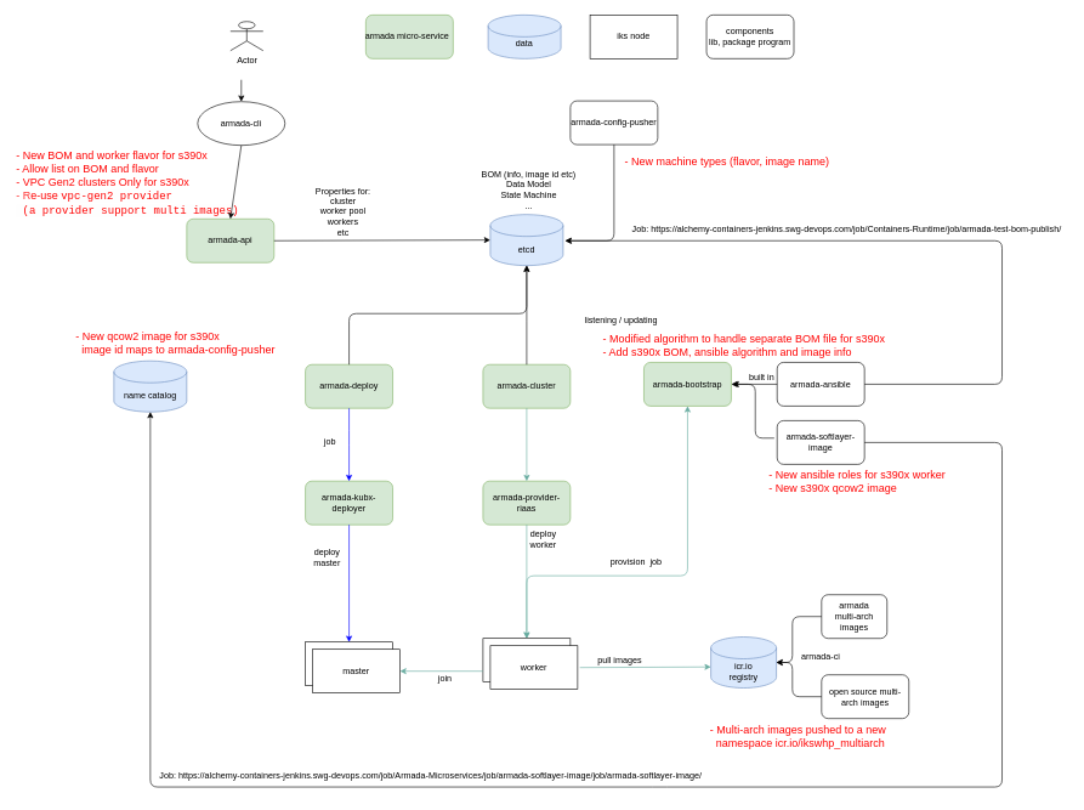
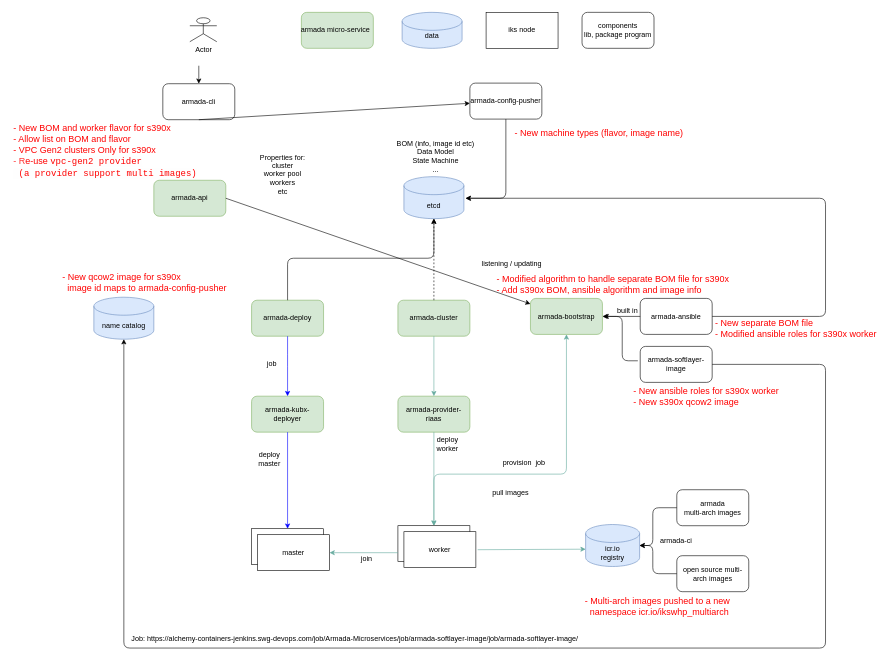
  <mxCell id="0" />
  <mxCell id="1" parent="0" />
  <mxCell id="2" value="Actor" style="shape=umlActor;verticalLabelPosition=bottom;verticalAlign=top;html=1;outlineConnect=0;" parent="1" vertex="1"><mxGeometry x="316" y="29" width="45" height="40" as="geometry" /></mxCell>
  <mxCell id="3" value="armada-api" style="rounded=1;whiteSpace=wrap;html=1;fillColor=#d5e8d4;strokeColor=#82b366;" parent="1" vertex="1"><mxGeometry x="256" y="300" width="120" height="60" as="geometry" /></mxCell>
- <mxCell id="4" value="" style="endArrow=classic;html=1;exitX=1;exitY=0.5;exitDx=0;exitDy=0;entryX=0;entryY=0.5;entryDx=0;entryDy=0;entryPerimeter=0;" parent="1" source="3" target="66" edge="1"><mxGeometry width="50" height="50" relative="1" as="geometry"><mxPoint x="636" y="490" as="sourcePoint" /><mxPoint x="546" y="330" as="targetPoint" /></mxGeometry></mxCell>
+ <mxCell id="4" value="" style="endArrow=classic;html=1;exitX=1;exitY=0.5;exitDx=0;exitDy=0;" parent="1" source="3" target="14" edge="1"><mxGeometry width="50" height="50" relative="1" as="geometry"><mxPoint x="636" y="490" as="sourcePoint" /><mxPoint x="546" y="330" as="targetPoint" /></mxGeometry></mxCell>
  <mxCell id="5" value="armada-deploy" style="rounded=1;whiteSpace=wrap;html=1;fillColor=#d5e8d4;strokeColor=#82b366;" parent="1" vertex="1"><mxGeometry x="419" y="500" width="120" height="60" as="geometry" /></mxCell>
  <mxCell id="6" value="" style="endArrow=classic;html=1;entryX=0.5;entryY=1;entryDx=0;entryDy=0;entryPerimeter=0;exitX=0.5;exitY=0;exitDx=0;exitDy=0;" parent="1" source="5" target="66" edge="1"><mxGeometry width="50" height="50" relative="1" as="geometry"><mxPoint x="636" y="490" as="sourcePoint" /><mxPoint x="686" y="440" as="targetPoint" /><Array as="points"><mxPoint x="479" y="430" /><mxPoint x="723" y="430" /></Array></mxGeometry></mxCell>
  <mxCell id="7" value="deploy&lt;br&gt;master" style="text;html=1;strokeColor=none;fillColor=none;align=center;verticalAlign=middle;whiteSpace=wrap;rounded=0;" parent="1" vertex="1"><mxGeometry x="429" y="755" width="40" height="20" as="geometry" /></mxCell>
  <mxCell id="8" value="armada-cluster" style="rounded=1;whiteSpace=wrap;html=1;fillColor=#d5e8d4;strokeColor=#82b366;" parent="1" vertex="1"><mxGeometry x="663" y="500" width="120" height="60" as="geometry" /></mxCell>
- <mxCell id="9" value="" style="endArrow=classic;html=1;exitX=0.5;exitY=0;exitDx=0;exitDy=0;entryX=0.5;entryY=1;entryDx=0;entryDy=0;entryPerimeter=0;" parent="1" source="8" target="66" edge="1"><mxGeometry width="50" height="50" relative="1" as="geometry"><mxPoint x="636" y="480" as="sourcePoint" /><mxPoint x="596" y="360" as="targetPoint" /><Array as="points"><mxPoint x="723" y="430" /></Array></mxGeometry></mxCell>
+ <mxCell id="9" value="" style="endArrow=classic;html=1;exitX=0.5;exitY=0;exitDx=0;exitDy=0;entryX=0.5;entryY=1;entryDx=0;entryDy=0;entryPerimeter=0;dashed=1;" parent="1" source="8" target="66" edge="1"><mxGeometry width="50" height="50" relative="1" as="geometry"><mxPoint x="636" y="480" as="sourcePoint" /><mxPoint x="596" y="360" as="targetPoint" /><Array as="points"><mxPoint x="723" y="430" /></Array></mxGeometry></mxCell>
  <mxCell id="10" value="Properties for:&lt;br&gt;cluster&lt;br&gt;worker pool&lt;br&gt;workers&lt;br&gt;etc" style="text;html=1;strokeColor=none;fillColor=none;align=center;verticalAlign=middle;whiteSpace=wrap;rounded=0;" parent="1" vertex="1"><mxGeometry x="426" y="280" width="90" height="20" as="geometry" /></mxCell>
  <mxCell id="11" value="armada-kubx-deployer" style="rounded=1;whiteSpace=wrap;html=1;fillColor=#d5e8d4;strokeColor=#82b366;" parent="1" vertex="1"><mxGeometry x="419" y="660" width="120" height="60" as="geometry" /></mxCell>
  <mxCell id="12" value="worker" style="rounded=0;whiteSpace=wrap;html=1;" parent="1" vertex="1"><mxGeometry x="663" y="876" width="120" height="60" as="geometry" /></mxCell>
  <mxCell id="13" value="master" style="rounded=0;whiteSpace=wrap;html=1;" parent="1" vertex="1"><mxGeometry x="419" y="881" width="120" height="60" as="geometry" /></mxCell>
  <mxCell id="14" value="armada-bootstrap" style="rounded=1;whiteSpace=wrap;html=1;fillColor=#d5e8d4;strokeColor=#82b366;" parent="1" vertex="1"><mxGeometry x="884" y="497" width="120" height="60" as="geometry" /></mxCell>
  <mxCell id="15" value="armada-ansible" style="rounded=1;whiteSpace=wrap;html=1;" parent="1" vertex="1"><mxGeometry x="1067" y="497" width="120" height="60" as="geometry" /></mxCell>
  <mxCell id="16" value="armada-softlayer-image" style="rounded=1;whiteSpace=wrap;html=1;" parent="1" vertex="1"><mxGeometry x="1067" y="577" width="120" height="60" as="geometry" /></mxCell>
  <mxCell id="17" value="" style="endArrow=classic;html=1;entryX=0.5;entryY=0;entryDx=0;entryDy=0;" parent="1" target="40" edge="1"><mxGeometry width="50" height="50" relative="1" as="geometry"><mxPoint x="331" y="109" as="sourcePoint" /><mxPoint x="331" y="149" as="targetPoint" /></mxGeometry></mxCell>
  <mxCell id="18" value="listening / updating" style="text;html=1;strokeColor=none;fillColor=none;align=center;verticalAlign=middle;whiteSpace=wrap;rounded=0;" parent="1" vertex="1"><mxGeometry x="788" y="430" width="130" height="20" as="geometry" /></mxCell>
  <mxCell id="19" value="BOM (info, image id etc)&lt;br&gt;Data Model&lt;br&gt;State Machine&lt;br&gt;..." style="text;html=1;strokeColor=none;fillColor=none;align=center;verticalAlign=middle;whiteSpace=wrap;rounded=0;" parent="1" vertex="1"><mxGeometry x="636" y="250" width="180" height="20" as="geometry" /></mxCell>
  <mxCell id="20" value="" style="endArrow=classic;html=1;exitX=0;exitY=0.5;exitDx=0;exitDy=0;" parent="1" source="15" edge="1"><mxGeometry width="50" height="50" relative="1" as="geometry"><mxPoint x="927" y="357" as="sourcePoint" /><mxPoint x="1004" y="527" as="targetPoint" /></mxGeometry></mxCell>
  <mxCell id="21" value="" style="endArrow=classic;html=1;exitX=-0.033;exitY=0.4;exitDx=0;exitDy=0;exitPerimeter=0;" parent="1" source="16" edge="1"><mxGeometry width="50" height="50" relative="1" as="geometry"><mxPoint x="927" y="357" as="sourcePoint" /><mxPoint x="1006" y="527" as="targetPoint" /><Array as="points"><mxPoint x="1037" y="601" /><mxPoint x="1037" y="527" /></Array></mxGeometry></mxCell>
  <mxCell id="22" value="built in" style="text;html=1;strokeColor=none;fillColor=none;align=center;verticalAlign=middle;whiteSpace=wrap;rounded=0;" parent="1" vertex="1"><mxGeometry x="1026" y="508" width="40" height="20" as="geometry" /></mxCell>
  <mxCell id="23" value="worker" style="rounded=0;whiteSpace=wrap;html=1;" parent="1" vertex="1"><mxGeometry x="673" y="886" width="120" height="60" as="geometry" /></mxCell>
  <mxCell id="24" value="master" style="rounded=0;whiteSpace=wrap;html=1;" parent="1" vertex="1"><mxGeometry x="429" y="891" width="120" height="60" as="geometry" /></mxCell>
  <mxCell id="25" value="icr.io&lt;br&gt;registry" style="shape=cylinder3;whiteSpace=wrap;html=1;boundedLbl=1;backgroundOutline=1;size=15;fillColor=#dae8fc;strokeColor=#6c8ebf;" parent="1" vertex="1"><mxGeometry x="976" y="874" width="90" height="70" as="geometry" /></mxCell>
  <mxCell id="26" value="" style="endArrow=classic;html=1;entryX=0;entryY=0.588;entryDx=0;entryDy=0;entryPerimeter=0;strokeColor=#67AB9F;" parent="1" target="25" edge="1"><mxGeometry width="50" height="50" relative="1" as="geometry"><mxPoint x="796" y="916" as="sourcePoint" /><mxPoint x="1028" y="846" as="targetPoint" /></mxGeometry></mxCell>
- <mxCell id="27" value="pull images" style="text;html=1;strokeColor=none;fillColor=none;align=center;verticalAlign=middle;whiteSpace=wrap;rounded=0;" parent="1" vertex="1"><mxGeometry x="816" y="896" width="70" height="20" as="geometry" /></mxCell>
+ <mxCell id="27" value="pull images" style="text;html=1;strokeColor=none;fillColor=none;align=center;verticalAlign=middle;whiteSpace=wrap;rounded=0;" parent="1" vertex="1"><mxGeometry x="816" y="811" width="70" height="20" as="geometry" /></mxCell>
  <mxCell id="28" value="armada-ci" style="text;html=1;strokeColor=none;fillColor=none;align=center;verticalAlign=middle;whiteSpace=wrap;rounded=0;" parent="1" vertex="1"><mxGeometry x="1097" y="891" width="60" height="20" as="geometry" /></mxCell>
- <mxCell id="29" value="armada&lt;br&gt;multi-arch images" style="rounded=1;whiteSpace=wrap;html=1;" parent="1" vertex="1"><mxGeometry x="1128" y="816" width="90" height="60" as="geometry" /></mxCell>
+ <mxCell id="29" value="armada&lt;br&gt;multi-arch images" style="rounded=1;whiteSpace=wrap;html=1;" parent="1" vertex="1"><mxGeometry x="1128" y="816" width="120" height="60" as="geometry" /></mxCell>
  <mxCell id="30" value="open source multi-arch images" style="rounded=1;whiteSpace=wrap;html=1;" parent="1" vertex="1"><mxGeometry x="1128" y="926" width="120" height="60" as="geometry" /></mxCell>
  <mxCell id="31" value="" style="endArrow=classic;html=1;entryX=1;entryY=0.5;entryDx=0;entryDy=0;exitX=0;exitY=0.5;exitDx=0;exitDy=0;entryPerimeter=0;" parent="1" source="29" target="25" edge="1"><mxGeometry width="50" height="50" relative="1" as="geometry"><mxPoint x="778" y="856" as="sourcePoint" /><mxPoint x="828" y="806" as="targetPoint" /><Array as="points"><mxPoint x="1088" y="846" /><mxPoint x="1088" y="909" /></Array></mxGeometry></mxCell>
  <mxCell id="32" value="" style="endArrow=classic;html=1;entryX=1;entryY=0.5;entryDx=0;entryDy=0;entryPerimeter=0;exitX=0;exitY=0.5;exitDx=0;exitDy=0;" parent="1" source="30" target="25" edge="1"><mxGeometry width="50" height="50" relative="1" as="geometry"><mxPoint x="778" y="856" as="sourcePoint" /><mxPoint x="828" y="806" as="targetPoint" /><Array as="points"><mxPoint x="1088" y="956" /><mxPoint x="1088" y="909" /></Array></mxGeometry></mxCell>
  <mxCell id="33" value="name catalog" style="shape=cylinder3;whiteSpace=wrap;html=1;boundedLbl=1;backgroundOutline=1;size=15;fillColor=#dae8fc;strokeColor=#6c8ebf;" parent="1" vertex="1"><mxGeometry x="156" y="495" width="100" height="70" as="geometry" /></mxCell>
  <mxCell id="34" value="&lt;font style=&quot;font-size: 15px&quot; color=&quot;#ff0000&quot;&gt;- Multi-arch images pushed to a new &lt;br&gt;&amp;nbsp; namespace&amp;nbsp;&lt;span class=&quot;pl-s&quot;&gt;icr.io/ikswhp_multiarch&lt;/span&gt;&lt;/font&gt;" style="text;html=1;strokeColor=none;fillColor=none;align=left;verticalAlign=middle;whiteSpace=wrap;rounded=0;" parent="1" vertex="1"><mxGeometry x="973" y="1000" width="360" height="20" as="geometry" /></mxCell>
+ <mxCell id="35" value="&lt;div style=&quot;text-align: left&quot;&gt;&lt;span style=&quot;font-size: 15px ; color: rgb(255 , 0 , 0)&quot;&gt;- New separate BOM file&lt;/span&gt;&lt;/div&gt;&lt;font color=&quot;#ff0000&quot;&gt;&lt;div style=&quot;text-align: left&quot;&gt;&lt;span style=&quot;font-size: 15px&quot;&gt;- Modified ansible roles for s390x worker&lt;/span&gt;&lt;/div&gt;&lt;/font&gt;" style="text;html=1;strokeColor=none;fillColor=none;align=center;verticalAlign=middle;whiteSpace=wrap;rounded=0;" parent="1" vertex="1"><mxGeometry x="1187" y="537" width="280" height="20" as="geometry" /></mxCell>
  <mxCell id="36" value="" style="endArrow=classic;html=1;exitX=1;exitY=0.5;exitDx=0;exitDy=0;" parent="1" source="15" edge="1"><mxGeometry width="50" height="50" relative="1" as="geometry"><mxPoint x="1116" y="420" as="sourcePoint" /><mxPoint x="776" y="330" as="targetPoint" /><Array as="points"><mxPoint x="1376" y="527" /><mxPoint x="1376" y="330" /></Array></mxGeometry></mxCell>
  <mxCell id="37" value="&lt;font color=&quot;#ff0000&quot;&gt;&lt;span style=&quot;font-size: 15px&quot;&gt;- New ansible roles for s390x worker&lt;br&gt;- New s390x qcow2 image&lt;br&gt;&lt;/span&gt;&lt;/font&gt;" style="text;html=1;strokeColor=none;fillColor=none;align=left;verticalAlign=middle;whiteSpace=wrap;rounded=0;" parent="1" vertex="1"><mxGeometry x="1054" y="650" width="380" height="20" as="geometry" /></mxCell>
  <mxCell id="38" value="&lt;font color=&quot;#ff0000&quot;&gt;&lt;span style=&quot;font-size: 15px&quot;&gt;- Modified algorithm to handle separate BOM file for s390x&lt;br&gt;- Add s390x BOM, ansible algorithm and image info&lt;br&gt;&lt;/span&gt;&lt;/font&gt;" style="text;html=1;strokeColor=none;fillColor=none;align=left;verticalAlign=middle;whiteSpace=wrap;rounded=0;" parent="1" vertex="1"><mxGeometry x="826" y="463" width="580" height="20" as="geometry" /></mxCell>
  <mxCell id="39" value="&lt;font color=&quot;#ff0000&quot;&gt;&lt;span style=&quot;font-size: 15px&quot;&gt;- New BOM and worker flavor for s390x&lt;br&gt;- Allow list on BOM and flavor&lt;br&gt;- VPC Gen2 clusters Only for s390x&lt;br&gt;&lt;/span&gt;&lt;/font&gt;&lt;font style=&quot;font-size: 15px&quot;&gt;&lt;font color=&quot;#ff3333&quot;&gt;- R&lt;/font&gt;&lt;font color=&quot;#ff0000&quot;&gt;e-use&amp;nbsp;&lt;span style=&quot;font-family: &amp;#34;monaco&amp;#34; , &amp;#34;menlo&amp;#34; , &amp;#34;consolas&amp;#34; , &amp;#34;courier new&amp;#34; , monospace ; background-color: rgba(232 , 232 , 232 , 0.04)&quot;&gt;vpc-gen2 provider &lt;br&gt;&amp;nbsp;(a provider support multi images)&lt;/span&gt;&lt;/font&gt;&lt;/font&gt;&lt;font color=&quot;#ff0000&quot;&gt;&lt;span style=&quot;font-size: 15px&quot;&gt;&lt;br&gt;&lt;/span&gt;&lt;/font&gt;" style="text;html=1;strokeColor=none;fillColor=none;align=left;verticalAlign=middle;whiteSpace=wrap;rounded=0;" parent="1" vertex="1"><mxGeometry x="20" y="241" width="316" height="20" as="geometry" /></mxCell>
- <mxCell id="40" value="armada-cli" style="ellipse;whiteSpace=wrap;html=1;" parent="1" vertex="1"><mxGeometry x="271" y="139" width="120" height="60" as="geometry" /></mxCell>
- <mxCell id="41" value="" style="endArrow=classic;html=1;exitX=0.5;exitY=1;exitDx=0;exitDy=0;entryX=0.5;entryY=0;entryDx=0;entryDy=0;" parent="1" source="40" target="3" edge="1"><mxGeometry width="50" height="50" relative="1" as="geometry"><mxPoint x="546" y="380" as="sourcePoint" /><mxPoint x="596" y="330" as="targetPoint" /></mxGeometry></mxCell>
+ <mxCell id="40" value="armada-cli" style="rounded=1;whiteSpace=wrap;html=1;" parent="1" vertex="1"><mxGeometry x="271" y="139" width="120" height="60" as="geometry" /></mxCell>
+ <mxCell id="41" value="" style="endArrow=classic;html=1;exitX=0.5;exitY=1;exitDx=0;exitDy=0;" parent="1" source="40" target="44" edge="1"><mxGeometry width="50" height="50" relative="1" as="geometry"><mxPoint x="546" y="380" as="sourcePoint" /><mxPoint x="596" y="330" as="targetPoint" /></mxGeometry></mxCell>
  <mxCell id="42" value="" style="endArrow=classic;html=1;entryX=0.5;entryY=1;entryDx=0;entryDy=0;entryPerimeter=0;exitX=1;exitY=0.5;exitDx=0;exitDy=0;" parent="1" source="16" target="33" edge="1"><mxGeometry width="50" height="50" relative="1" as="geometry"><mxPoint x="205" y="868.02" as="sourcePoint" /><mxPoint x="246" y="580" as="targetPoint" /><Array as="points"><mxPoint x="1376" y="607" /><mxPoint x="1376" y="1080" /><mxPoint x="906" y="1080" /><mxPoint y="1080" x="206" /></Array></mxGeometry></mxCell>
  <mxCell id="43" value="&lt;font color=&quot;#ff0000&quot;&gt;&lt;span style=&quot;font-size: 15px&quot;&gt;- New qcow2 image for s390x&lt;br&gt;&amp;nbsp; image id maps to armada-config-pusher&amp;nbsp;&lt;br&gt;&lt;/span&gt;&lt;/font&gt;" style="text;html=1;strokeColor=none;fillColor=none;align=left;verticalAlign=middle;whiteSpace=wrap;rounded=0;" parent="1" vertex="1"><mxGeometry x="102" y="460" width="324" height="20" as="geometry" /></mxCell>
  <mxCell id="44" value="&lt;span style=&quot;text-align: left&quot;&gt;armada-config-pusher&lt;/span&gt;" style="rounded=1;whiteSpace=wrap;html=1;" parent="1" vertex="1"><mxGeometry x="783" y="138" width="120" height="60" as="geometry" /></mxCell>
  <mxCell id="45" value="&lt;font color=&quot;#ff0000&quot;&gt;&lt;span style=&quot;font-size: 15px&quot;&gt;- New machine types (flavor, image name)&lt;br&gt;&lt;/span&gt;&lt;/font&gt;" style="text;html=1;strokeColor=none;fillColor=none;align=left;verticalAlign=middle;whiteSpace=wrap;rounded=0;" parent="1" vertex="1"><mxGeometry x="856" y="210" width="290" height="20" as="geometry" /></mxCell>
  <mxCell id="46" value="&lt;span style=&quot;text-align: left&quot;&gt;armada-provider-riaas&lt;/span&gt;" style="rounded=1;whiteSpace=wrap;html=1;fillColor=#d5e8d4;strokeColor=#82b366;" parent="1" vertex="1"><mxGeometry x="663" y="660" width="120" height="60" as="geometry" /></mxCell>
  <mxCell id="47" value="Job: https://alchemy-containers-jenkins.swg-devops.com/job/Armada-Microservices/job/armada-softlayer-image/job/armada-softlayer-image/" style="text;whiteSpace=wrap;html=1;" parent="1" vertex="1"><mxGeometry x="217" y="1050" width="810" height="40" as="geometry" /></mxCell>
- <mxCell id="48" value="Job: https://alchemy-containers-jenkins.swg-devops.com/job/Containers-Runtime/job/armada-test-bom-publish/" style="text;whiteSpace=wrap;html=1;" parent="1" vertex="1"><mxGeometry x="866" y="300" width="600" height="40" as="geometry" /></mxCell>
  <mxCell id="49" value="provision&amp;nbsp; job" style="text;html=1;strokeColor=none;fillColor=none;align=center;verticalAlign=middle;whiteSpace=wrap;rounded=0;" parent="1" vertex="1"><mxGeometry x="831" y="761" width="85" height="20" as="geometry" /></mxCell>
  <mxCell id="50" value="" style="endArrow=classic;html=1;exitX=0.5;exitY=0;exitDx=0;exitDy=0;entryX=0.5;entryY=0;entryDx=0;entryDy=0;strokeColor=#67AB9F;" parent="1" target="46" edge="1"><mxGeometry width="50" height="50" relative="1" as="geometry"><mxPoint x="723" y="560" as="sourcePoint" /><mxPoint x="856" y="740" as="targetPoint" /><Array as="points" /></mxGeometry></mxCell>
  <mxCell id="51" value="deploy&lt;br&gt;worker" style="text;html=1;strokeColor=none;fillColor=none;align=center;verticalAlign=middle;whiteSpace=wrap;rounded=0;" parent="1" vertex="1"><mxGeometry x="726" y="730" width="40" height="20" as="geometry" /></mxCell>
  <mxCell id="52" value="" style="endArrow=classic;html=1;exitX=0.5;exitY=1;exitDx=0;exitDy=0;entryX=0.5;entryY=0;entryDx=0;entryDy=0;strokeColor=#0000FF;" parent="1" source="11" target="13" edge="1"><mxGeometry width="50" height="50" relative="1" as="geometry"><mxPoint x="829" y="650" as="sourcePoint" /><mxPoint x="499" y="876" as="targetPoint" /></mxGeometry></mxCell>
  <mxCell id="53" value="" style="endArrow=classic;html=1;exitX=0.5;exitY=1;exitDx=0;exitDy=0;strokeColor=#0000FF;" parent="1" source="5" edge="1"><mxGeometry width="50" height="50" relative="1" as="geometry"><mxPoint x="829" y="760" as="sourcePoint" /><mxPoint x="479" y="660" as="targetPoint" /><Array as="points"><mxPoint x="479" y="600" /></Array></mxGeometry></mxCell>
  <mxCell id="54" value="" style="endArrow=classic;startArrow=classic;html=1;strokeColor=#67AB9F;exitX=0.5;exitY=0;exitDx=0;exitDy=0;" parent="1" source="12" target="14" edge="1"><mxGeometry width="50" height="50" relative="1" as="geometry"><mxPoint x="977" y="547" as="sourcePoint" /><mxPoint x="1027" y="497" as="targetPoint" /><Array as="points"><mxPoint x="723" y="790" /><mxPoint x="944" y="790" /></Array></mxGeometry></mxCell>
  <mxCell id="55" value="" style="endArrow=classic;html=1;strokeColor=#67AB9F;exitX=0.5;exitY=1;exitDx=0;exitDy=0;entryX=0.5;entryY=0;entryDx=0;entryDy=0;" parent="1" source="46" target="12" edge="1"><mxGeometry width="50" height="50" relative="1" as="geometry"><mxPoint x="756" y="730" as="sourcePoint" /><mxPoint x="806" y="680" as="targetPoint" /><Array as="points" /></mxGeometry></mxCell>
  <mxCell id="56" value="" style="rounded=1;whiteSpace=wrap;html=1;fillColor=#d5e8d4;strokeColor=#82b366;" parent="1" vertex="1"><mxGeometry x="502" width="120" height="60" as="geometry" y="20" /></mxCell>
  <mxCell id="57" value="armada micro-service" style="text;html=1;strokeColor=none;fillColor=none;align=center;verticalAlign=middle;whiteSpace=wrap;rounded=0;" parent="1" vertex="1"><mxGeometry x="490" y="40" width="138" height="20" as="geometry" /></mxCell>
  <mxCell id="58" value="" style="shape=cylinder3;whiteSpace=wrap;html=1;boundedLbl=1;backgroundOutline=1;size=15;fillColor=#dae8fc;strokeColor=#6c8ebf;" parent="1" vertex="1"><mxGeometry x="670" width="100" height="60" as="geometry" y="20" /></mxCell>
  <mxCell id="59" value="data" style="text;html=1;strokeColor=none;fillColor=none;align=center;verticalAlign=middle;whiteSpace=wrap;rounded=0;" parent="1" vertex="1"><mxGeometry x="651" y="50" width="138" height="20" as="geometry" /></mxCell>
  <mxCell id="60" value="" style="rounded=0;whiteSpace=wrap;html=1;" parent="1" vertex="1"><mxGeometry x="810" width="120" height="60" as="geometry" y="20" /></mxCell>
  <mxCell id="61" value="iks node" style="text;html=1;strokeColor=none;fillColor=none;align=center;verticalAlign=middle;whiteSpace=wrap;rounded=0;" parent="1" vertex="1"><mxGeometry x="801" y="40" width="138" height="20" as="geometry" /></mxCell>
  <mxCell id="62" value="" style="rounded=1;whiteSpace=wrap;html=1;" parent="1" vertex="1"><mxGeometry x="970" width="120" height="60" as="geometry" y="20" /></mxCell>
  <mxCell id="63" value="components&lt;br&gt;lib, package program" style="text;html=1;strokeColor=none;fillColor=none;align=center;verticalAlign=middle;whiteSpace=wrap;rounded=0;" parent="1" vertex="1"><mxGeometry x="961" y="40" width="138" height="20" as="geometry" /></mxCell>
  <mxCell id="64" value="" style="endArrow=classic;html=1;strokeColor=#67AB9F;entryX=1;entryY=0.5;entryDx=0;entryDy=0;exitX=0;exitY=0.75;exitDx=0;exitDy=0;" parent="1" source="12" target="24" edge="1"><mxGeometry width="50" height="50" relative="1" as="geometry"><mxPoint x="886" y="770" as="sourcePoint" /><mxPoint x="936" y="720" as="targetPoint" /></mxGeometry></mxCell>
  <mxCell id="65" value="join" style="text;html=1;strokeColor=none;fillColor=none;align=center;verticalAlign=middle;whiteSpace=wrap;rounded=0;" parent="1" vertex="1"><mxGeometry x="576" y="921" width="70" height="20" as="geometry" /></mxCell>
  <mxCell id="66" value="etcd" style="shape=cylinder3;whiteSpace=wrap;html=1;boundedLbl=1;backgroundOutline=1;size=15;fillColor=#dae8fc;strokeColor=#6c8ebf;" parent="1" vertex="1"><mxGeometry x="673" y="294" width="100" height="70" as="geometry" /></mxCell>
  <mxCell id="67" value="" style="endArrow=classic;html=1;strokeColor=#000000;" parent="1" source="44" edge="1"><mxGeometry width="50" height="50" relative="1" as="geometry"><mxPoint x="866" y="570" as="sourcePoint" /><mxPoint x="776" y="330" as="targetPoint" /><Array as="points"><mxPoint x="843" y="330" /></Array></mxGeometry></mxCell>
  <mxCell id="68" value="job" style="text;html=1;strokeColor=none;fillColor=none;align=center;verticalAlign=middle;whiteSpace=wrap;rounded=0;" parent="1" vertex="1"><mxGeometry x="433" y="597" width="40" height="20" as="geometry" /></mxCell>
